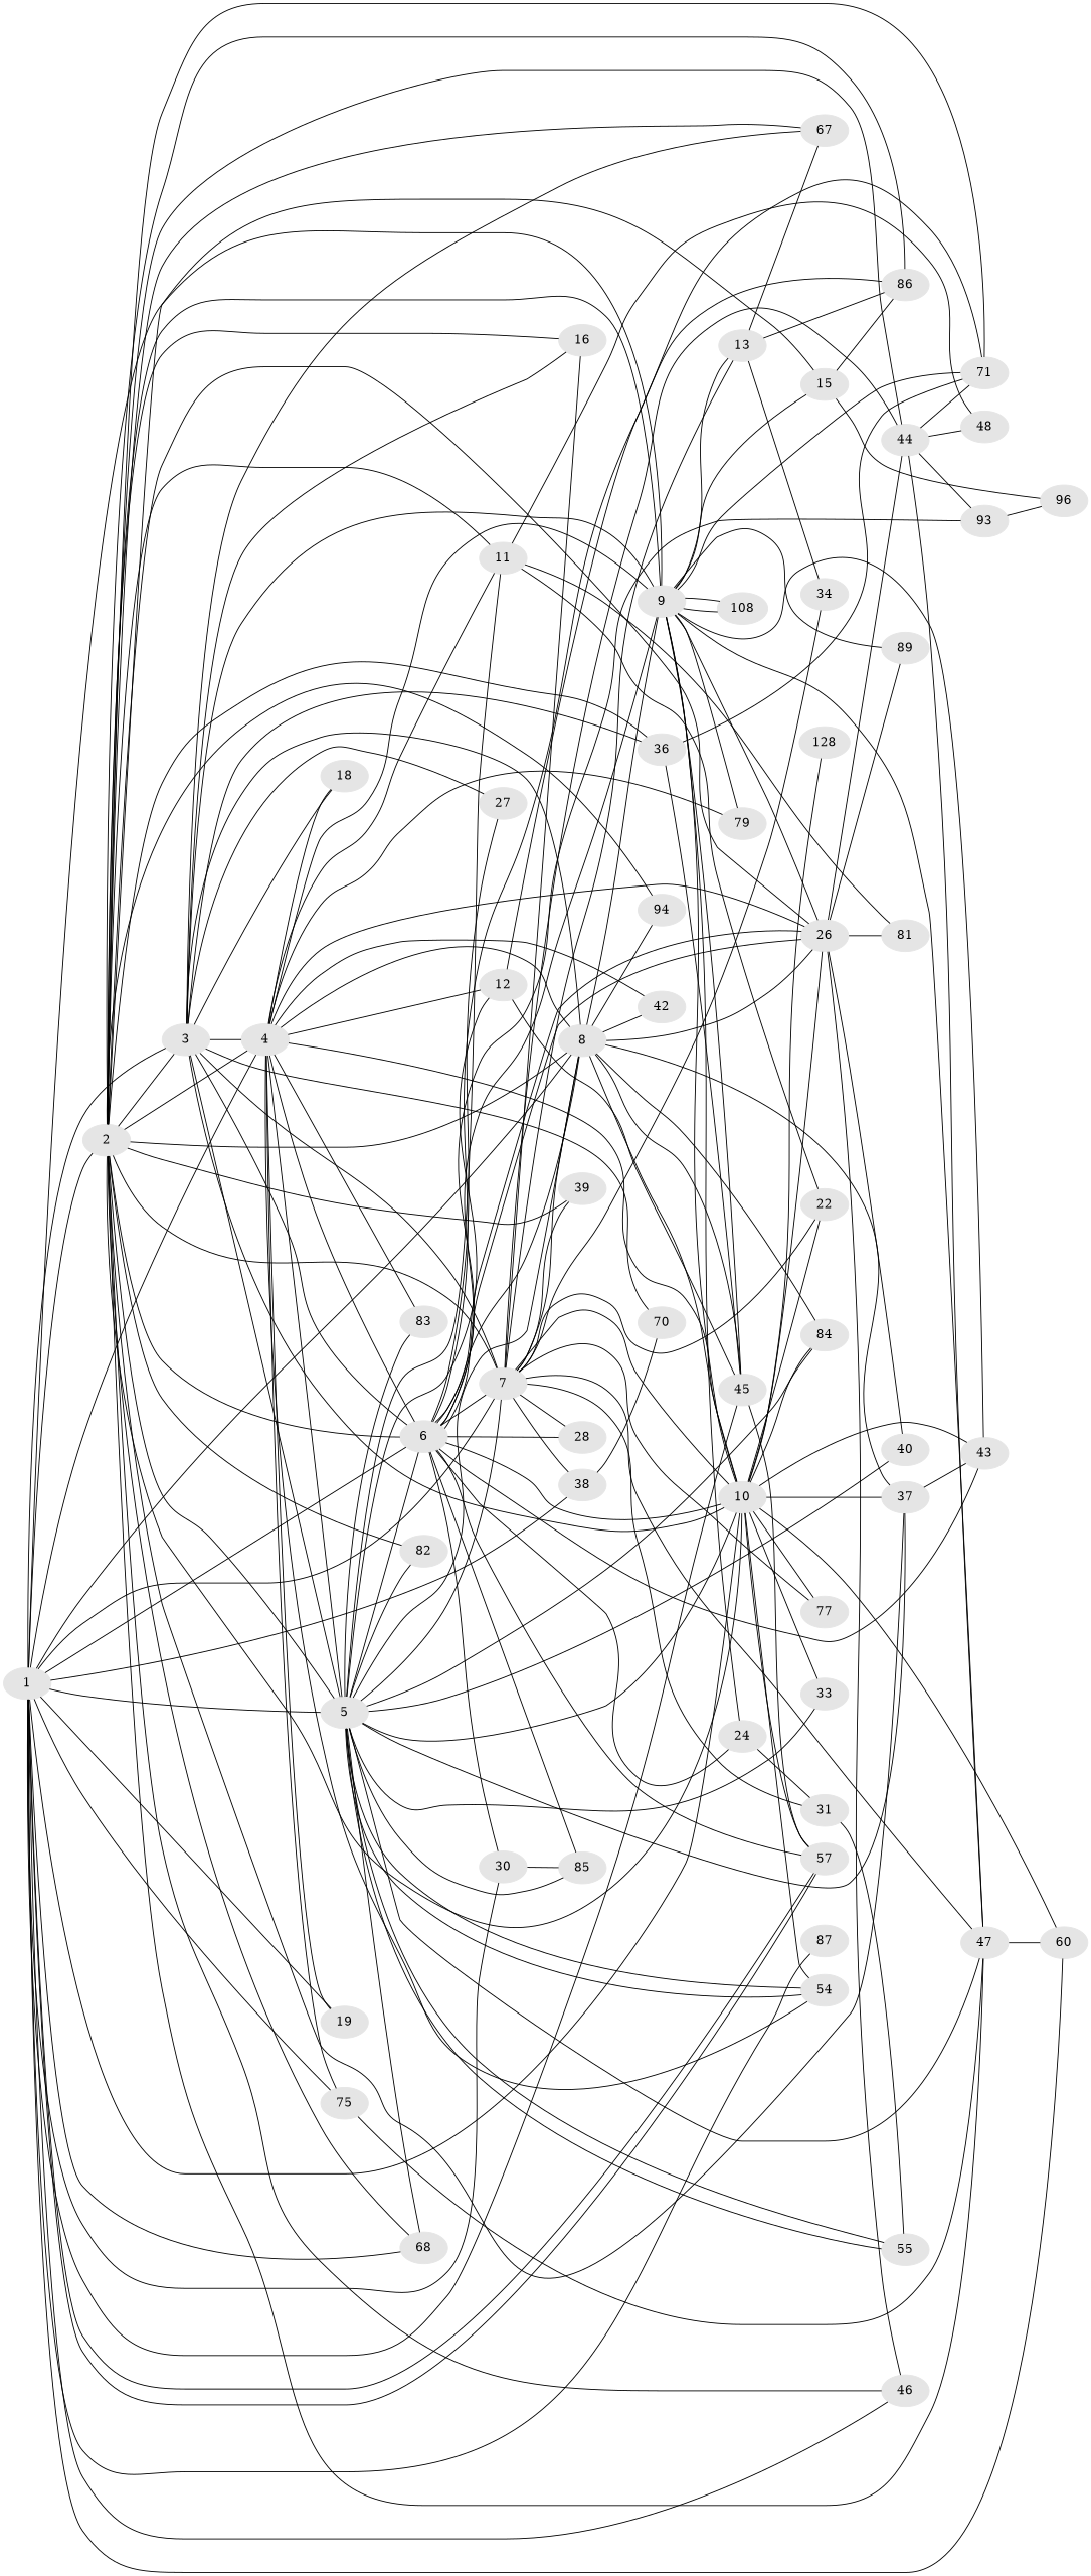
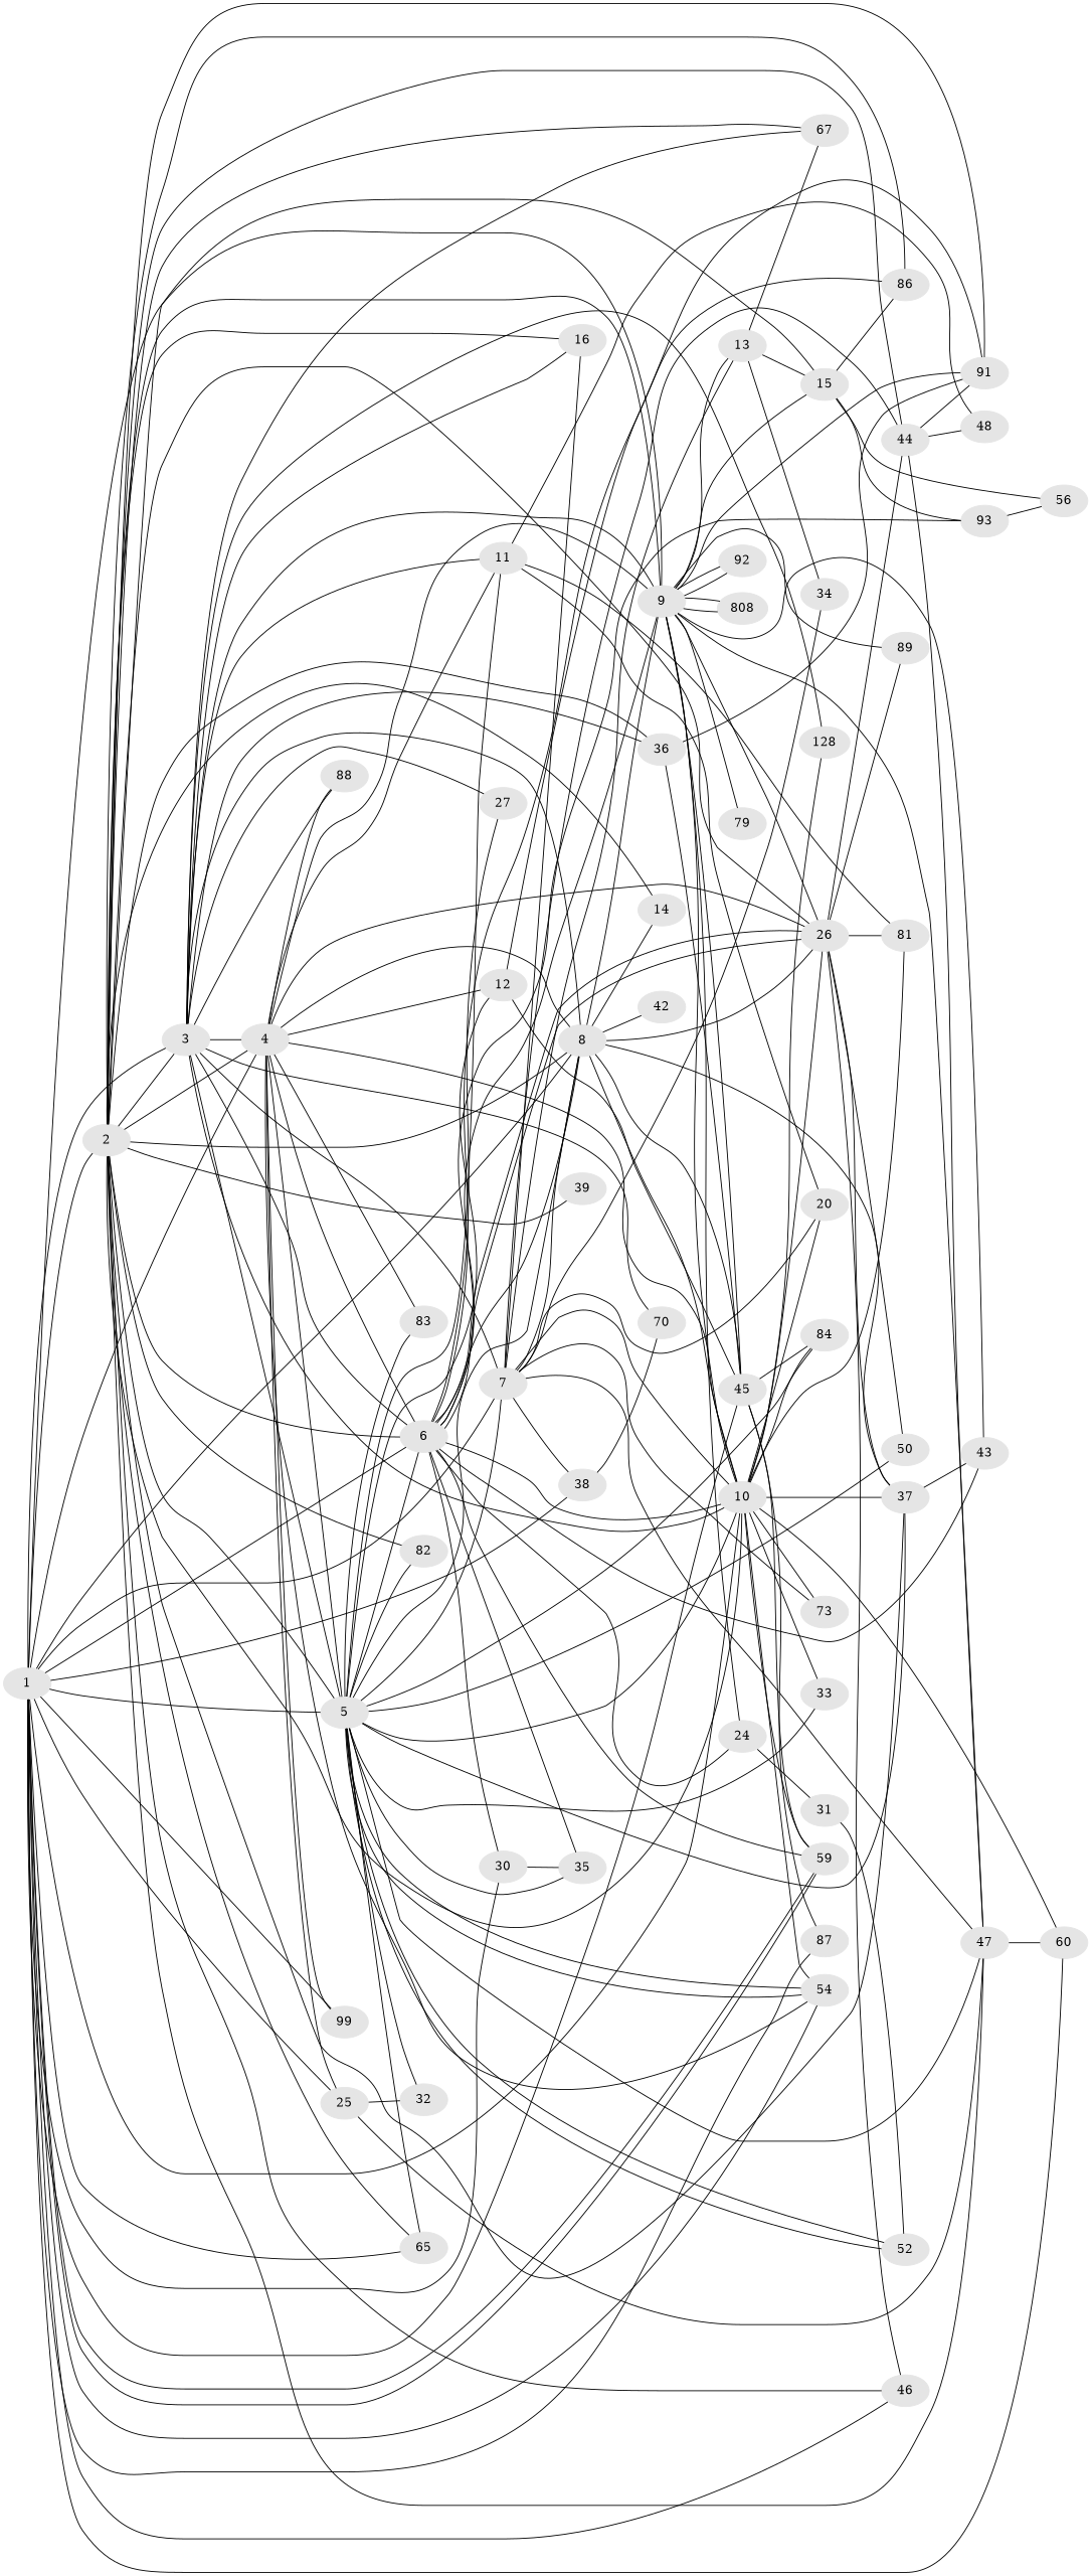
  graph {
    rankdir=LR
    node [color=gray90 style=filled]
    1 [super="+21"]
    2 [super="+49+29+130+124+106+23+72+62+97+63+56+95"]
    3
    4 [super="+98"]
    5
    6
    7 [super="+88"]
    8
    9
    10 [super="+85+51"]
-   19
-   25 [super="+58" label=75]
+   19 [label=99]
+   25 [super="+58"]
    30
    38
    45 [super="+102"]
    46
    54 [super="+66+65"]
-   57 [super="+100"]
+   57 [super="+100" label=59]
    60 [super="+90"]
-   68
+   68 [label=65]
    87
    11 [super="+17"]
-   14 [label=94]
+   14
    15 [super="+64"]
    16
    26 [super="+126+41+74+50+78"]
    36 [super="+55"]
    37 [super="+103+53+77"]
    39
    44 [super="+80"]
    47 [super="+69+76"]
    67
    82
    86 [super="+118"]
-   91 [super="+105+111" label=71]
-   18
+   91 [super="+105+111"]
+   18 [label=88]
    27
    n38 [label=70]
    128
    12 [super="+112"]
    42
    79
    83
+   32
    33
-   35 [super="+114" label=85]
-   40
-   52 [super="+113" label=55]
+   35 [super="+114"]
+   40 [label=50]
+   52 [super="+113"]
    84 [super="+123"]
    24
-   28
    43 [super="+61"]
    93
    13
-   20 [super="+70+22" label=22]
+   20 [super="+70+22"]
    31
    34
-   73 [label=77]
+   73
    89
-   108
+   92
+   108 [label=808]
    48
    81
-   96
+   96 [label=56]
    1 -- 2 [weight=5]
    1 -- 3
    1 -- 4 [weight=2]
    1 -- 5
    1 -- 6
    1 -- 7 [weight=2]
    1 -- 8
    1 -- 9 [weight=2]
    1 -- 10 [weight=2]
    1 -- 19
    1 -- 25
    1 -- 30
    1 -- 38
    1 -- 45
    1 -- 46
+   1 -- 54
    1 -- 57
    1 -- 57
    1 -- 60
    1 -- 68
    1 -- 87
    2 -- 3 [weight=3]
    2 -- 4 [weight=2]
    2 -- 5 [weight=3]
    2 -- 6 [weight=2]
-   2 -- 7 [weight=2]
    2 -- 8 [weight=2]
    2 -- 9 [weight=2]
    2 -- 10 [weight=2]
    2 -- 46
    2 -- 68
-   2 -- 11
+   3 -- 11
    2 -- 14
    2 -- 15
    2 -- 16
    2 -- 26 [weight=2]
    2 -- 36
    2 -- 37
    2 -- 39
    2 -- 44
    2 -- 47
    2 -- 67
    2 -- 82
    2 -- 86
    2 -- 91
    3 -- 4
    3 -- 5
    3 -- 6
    3 -- 7
    3 -- 8
    3 -- 9
    3 -- 10
    3 -- 16
    3 -- 36
    3 -- 67
    3 -- 18
    3 -- 27
    3 -- n38
+   3 -- 128
    4 -- 5
    4 -- 6
    4 -- 8
    4 -- 9
    4 -- 10
    4 -- 19
    4 -- 25 [weight=2]
    4 -- 54
    4 -- 11
    4 -- 26 [weight=2]
    4 -- 18
    4 -- 12
-   4 -- 42
-   4 -- 79
    4 -- 83
    5 -- 6
    5 -- 7
    5 -- 8
    5 -- 10
    5 -- 54
    5 -- 54
    5 -- 68
    5 -- 11
    5 -- 37
    5 -- 47
    5 -- 82
    5 -- 12
    5 -- 83
+   5 -- 32
    5 -- 33
    5 -- 35
    5 -- 40
    5 -- 52
    5 -- 52
    5 -- 84
-   6 -- 7
    6 -- 8
    6 -- 9
    6 -- 10
    6 -- 30
    6 -- 57
    6 -- 26
    6 -- 26
    6 -- 86
    6 -- 27
    6 -- 35
    6 -- 24
-   6 -- 28
    6 -- 43
    6 -- 93
    7 -- 8 [weight=2]
    7 -- 10
    7 -- 38
    7 -- 16
-   7 -- 39
    7 -- 44
    7 -- 47
-   7 -- 28
    7 -- 13
    7 -- 20
-   7 -- 31
    7 -- 34
    7 -- 73
    8 -- 9
    8 -- 10
    8 -- 45
    8 -- 14
    8 -- 26
    8 -- 37 [weight=2]
    8 -- 42
-   8 -- 84
+   45 -- 84
    9 -- 10
    9 -- 45
    9 -- 15
    9 -- 26 [weight=2]
    9 -- 47
    9 -- 91
    9 -- 79
    9 -- 24
    9 -- 43
    9 -- 13
    9 -- 89
+   9 -- 92
+   9 -- 92
    9 -- 108
    9 -- 108
    10 -- 54
    10 -- 57
    10 -- 60
    10 -- 26 [weight=2]
    10 -- 37
    10 -- 128
    10 -- 33
    10 -- 84
-   10 -- 43
+   10 -- 81
    10 -- 20
    10 -- 73
    25 -- 47
+   25 -- 32
    30 -- 35
    38 -- n38
    45 -- 57
+   45 -- 87
    11 -- 20 [weight=2]
    11 -- 48
    11 -- 81
    15 -- 86
-   44 -- 93
+   15 -- 93
    15 -- 96
    26 -- 46
+   26 -- 37
    26 -- 44
    26 -- 40
    26 -- 89
    26 -- 81
    36 -- 45
    36 -- 91 [weight=2]
    37 -- 43
    44 -- 47
    44 -- 91
    44 -- 48
    47 -- 60
    12 -- 45
    12 -- 91
    24 -- 31
    93 -- 96
-   13 -- 86
+   13 -- 15
    13 -- 67
    13 -- 34
    31 -- 52
  }
